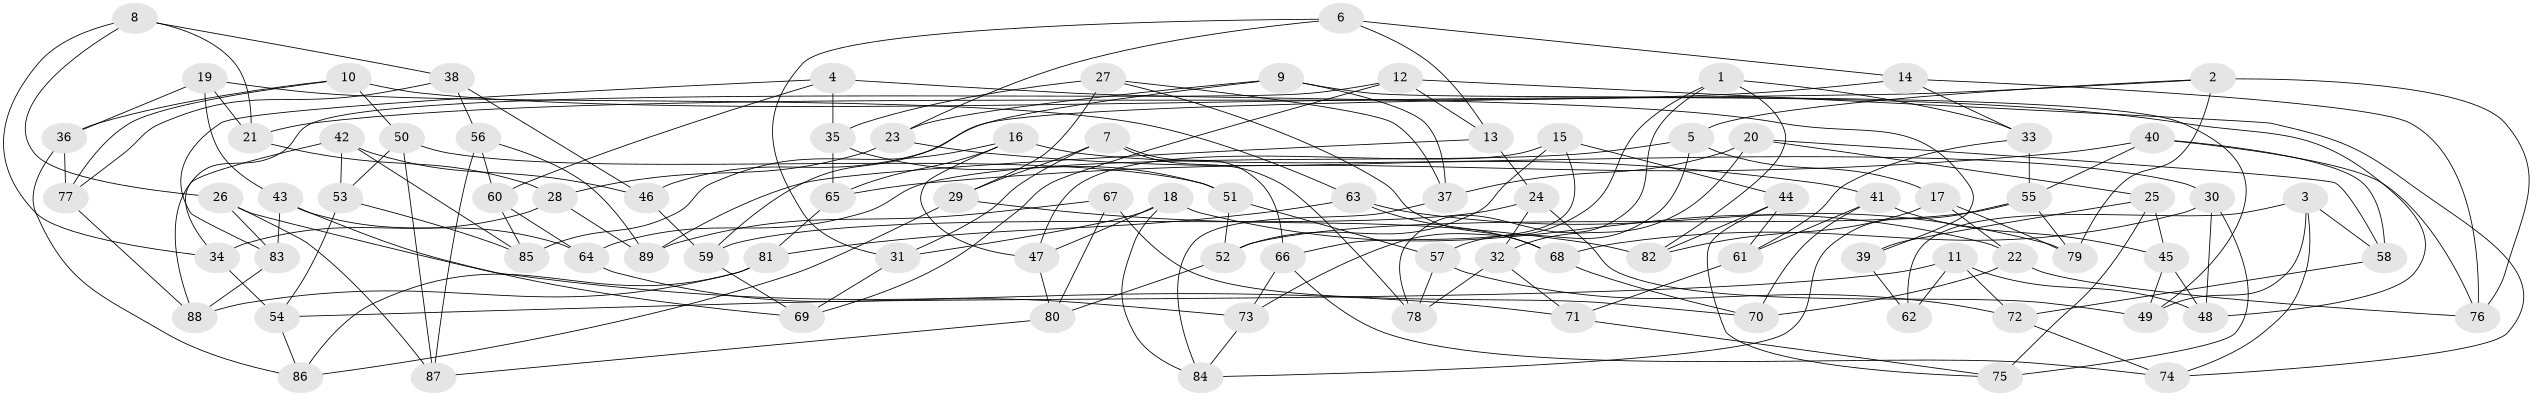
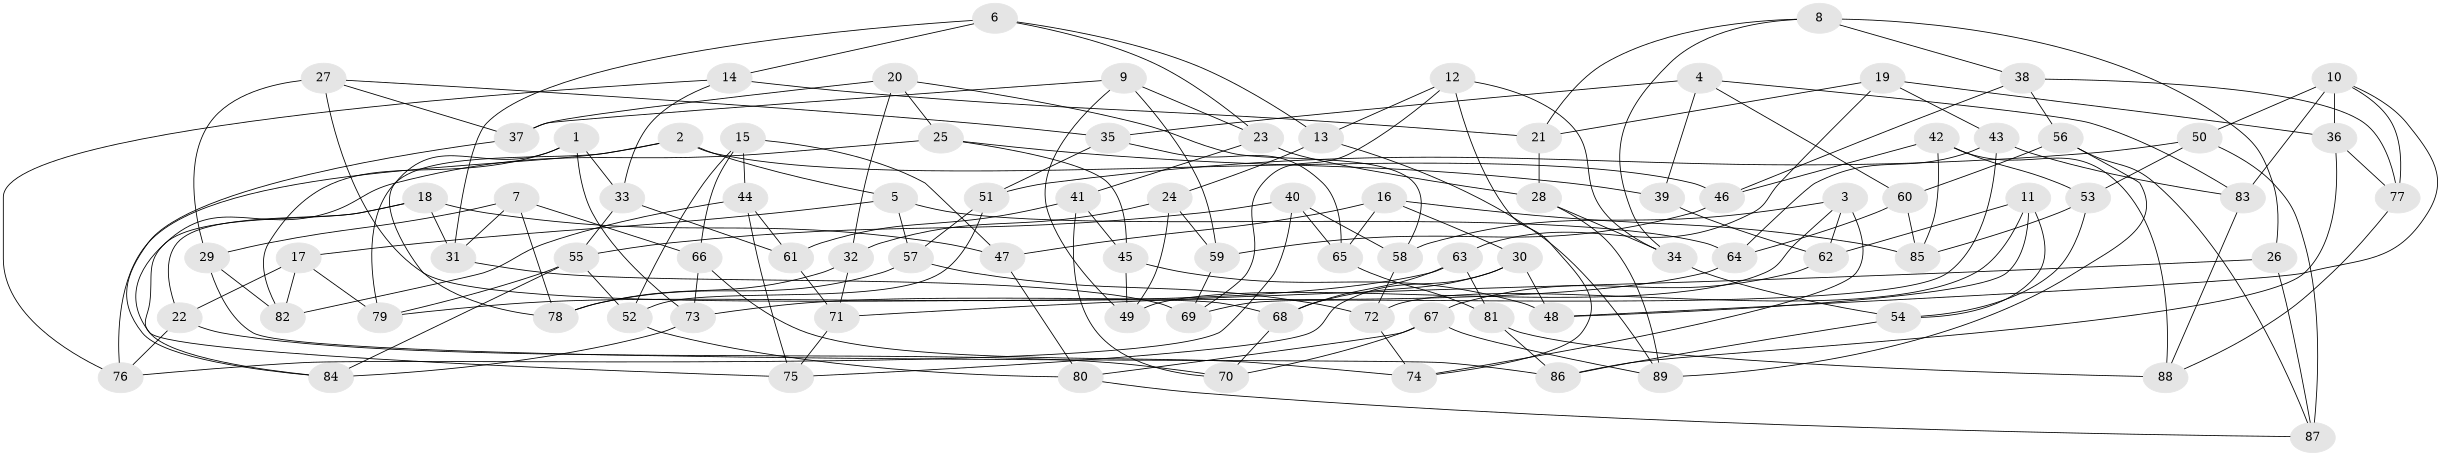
  graph {
    fontname="DejaVu Serif"
    node [color=gray90 fontname="DejaVu Serif" style=filled]
    edge [fontname="DejaVu Serif"]
    1
    33
    73
    78
    82
    55
    61
    84
    2
    5
    46
    76
    79
    17
    57
    64
    59
    3
    49
    58
    62
    74
    72
    67
    4
    35
    39
    60
    83
    65
    51
    85
    88
    22
    6
    13
    14
    23
    31
    24
    89
    21
    28
    41
    69
    7
    29
    66
    86
    8
    26
    34
    38
    71
    87
    54
    77
    56
    9
    37
    10
    36
    48
    50
    53
    11
    12
    32
    15
    44
    47
    52
    75
    80
    16
    30
    68
    81
    70
    18
    19
    43
    63
    20
    25
    45
    27
    40
    42
    1 -- 33
    1 -- 73
    1 -- 78
    1 -- 82
    33 -- 55
    33 -- 61
    73 -- 84
    55 -- 84
    55 -- 79
    55 -- 52
    61 -- 71
    2 -- 5
    2 -- 46
    2 -- 76
    2 -- 79
    5 -- 17
    5 -- 57
    5 -- 64
    46 -- 59
    17 -- 82
    17 -- 79
    17 -- 22
    57 -- 78
    57 -- 72
    64 -- 73
    59 -- 69
    3 -- 49
    3 -- 58
    3 -- 62
    3 -- 74
    58 -- 72
+   62 -- 67
    72 -- 74
    67 -- 89
    67 -- 80
    67 -- 70
    4 -- 35
    4 -- 39
    4 -- 60
    4 -- 83
    35 -- 65
    35 -- 51
    39 -- 62
    60 -- 64
    60 -- 85
    83 -- 88
    65 -- 81
    51 -- 57
    51 -- 52
    22 -- 76
    22 -- 70
    6 -- 13
    6 -- 14
    6 -- 23
    6 -- 31
    13 -- 24
    13 -- 89
    14 -- 33
    14 -- 76
    14 -- 21
    23 -- 28
    23 -- 41
    31 -- 69
    24 -- 59
    24 -- 49
    24 -- 32
    21 -- 28
    28 -- 89
    28 -- 34
    41 -- 61
    41 -- 70
    41 -- 45
    7 -- 78
    7 -- 31
    7 -- 29
    7 -- 66
    29 -- 82
    29 -- 86
    66 -- 73
    66 -- 74
    8 -- 21
    8 -- 26
    8 -- 34
    8 -- 38
-   26 -- 83
+   10 -- 83
    26 -- 71
    26 -- 87
    34 -- 54
    38 -- 46
    38 -- 77
    38 -- 56
    71 -- 75
    54 -- 86
    77 -- 88
    56 -- 60
    56 -- 89
    56 -- 87
    9 -- 59
    9 -- 49
    9 -- 23
    9 -- 37
    37 -- 84
    10 -- 77
    10 -- 36
    10 -- 48
    10 -- 50
    36 -- 86
    36 -- 77
    50 -- 51
    50 -- 87
    50 -- 53
    53 -- 85
    53 -- 54
    11 -- 62
    11 -- 72
    11 -- 54
    11 -- 48
    12 -- 74
    12 -- 13
    12 -- 69
    12 -- 34
    32 -- 78
    32 -- 71
    15 -- 66
    15 -- 44
    15 -- 47
    15 -- 52
    44 -- 82
    44 -- 61
    44 -- 75
    47 -- 80
    52 -- 80
    80 -- 87
    16 -- 65
    16 -- 85
    16 -- 47
    16 -- 30
    30 -- 48
    30 -- 75
    30 -- 68
    68 -- 70
    81 -- 88
    81 -- 86
    18 -- 84
    18 -- 22
    18 -- 31
    18 -- 47
    19 -- 21
    19 -- 36
    19 -- 43
    19 -- 63
    43 -- 64
    43 -- 83
    43 -- 69
    63 -- 79
    63 -- 68
    63 -- 81
    20 -- 58
    20 -- 37
    20 -- 32
    20 -- 25
    25 -- 39
    25 -- 75
    25 -- 45
    45 -- 49
    45 -- 48
    27 -- 35
    27 -- 29
    27 -- 37
    27 -- 68
    40 -- 55
    40 -- 76
    40 -- 58
    40 -- 65
    42 -- 46
    42 -- 85
    42 -- 88
    42 -- 53
  }
